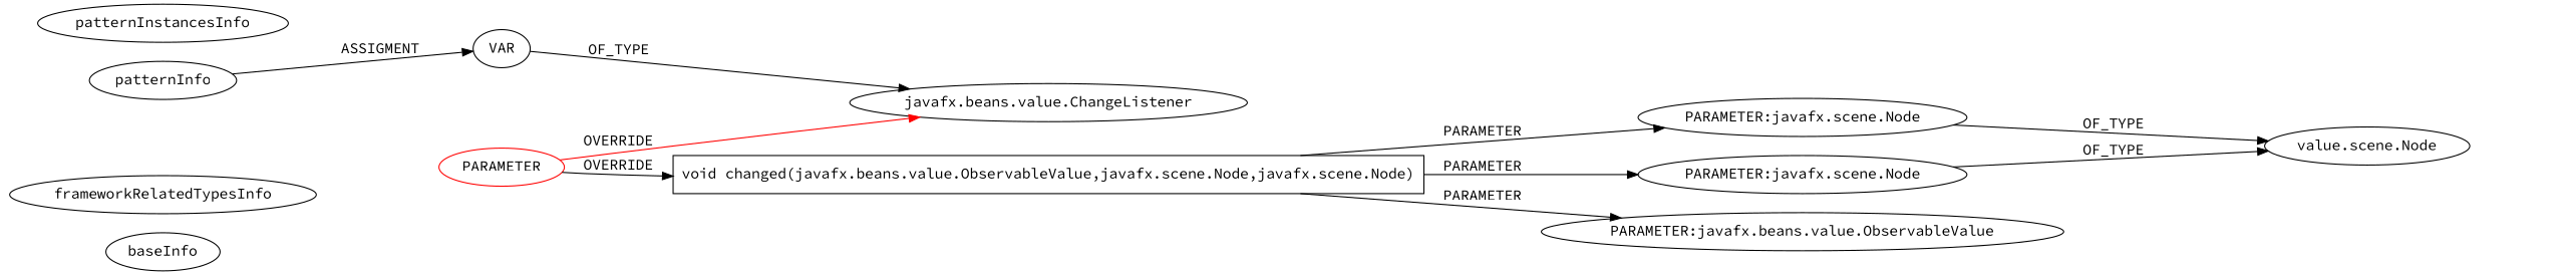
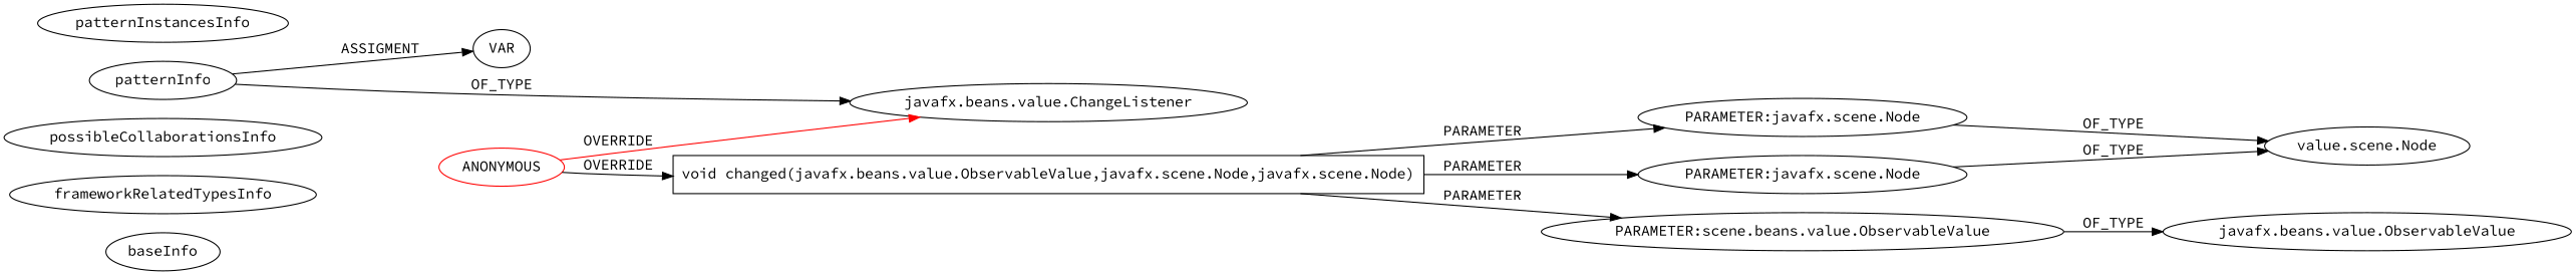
  digraph {
    fontname="Source Code Pro"
    rankdir=LR
    node [fontname="Source Code Pro" isFrameworkType=false]
    edge [fontname="Source Code Pro"]
    baseInfo [category=pattern graphId=53 isAnonymous=true possibleRelation=false isFrameworkType=""]
    frameworkRelatedTypesInfo [0="javafx.beans.value.ChangeListener" isFrameworkType=""]
+   possibleCollaborationsInfo [isFrameworkType=""]
    patternInfo [frequency=2.0 patternRootClient=0 isFrameworkType=""]
    n5 [label=VAR vertexType=OUTSIDE_VARIABLE_EXPRESION]
    patternInstancesInfo [0="abuczko-JFXDockManager~/abuczko-JFXDockManager/JFXDockManager-master/JFXDockManager/src/controller/DockManager.java~DockManager~1670" 1="abuczko-JFXDockManager~/abuczko-JFXDockManager/JFXDockManager-master/JFXDockManager/src/controller/DockPanel.java~DockPanel~1685" isFrameworkType=""]
    n7 [label="value.scene.Node" vertexType=FRAMEWORK_CLASS_TYPE]
    n8 [label="PARAMETER:javafx.scene.Node" vertexType=PARAMETER_DECLARATION]
    n9 [label="PARAMETER:javafx.scene.Node" vertexType=PARAMETER_DECLARATION]
    n10 [label="void changed(javafx.beans.value.ObservableValue,javafx.scene.Node,javafx.scene.Node)" shape=box vertexType=OVERRIDING_METHOD_DECLARATION]
-   n11 [label="PARAMETER:javafx.beans.value.ObservableValue" vertexType=PARAMETER_DECLARATION]
-   n13 [color=red label=PARAMETER vertexType=ROOT_ANONYMOUS_DECLARATION]
+   n11 [label="PARAMETER:scene.beans.value.ObservableValue" vertexType=PARAMETER_DECLARATION]
+   n12 [label="javafx.beans.value.ObservableValue" vertexType=FRAMEWORK_INTERFACE_TYPE]
+   n13 [color=red label=ANONYMOUS vertexType=ROOT_ANONYMOUS_DECLARATION]
    n14 [label="javafx.beans.value.ChangeListener" vertexType=FRAMEWORK_INTERFACE_TYPE]
    patternInfo -> n5 [label=ASSIGMENT]
-   n5 -> n14 [label=OF_TYPE]
+   patternInfo -> n14 [label=OF_TYPE]
    n8 -> n7 [label=OF_TYPE]
    n9 -> n7 [label=OF_TYPE]
    n10 -> n8 [label=PARAMETER]
    n10 -> n9 [label=PARAMETER]
    n10 -> n11 [label=PARAMETER]
+   n11 -> n12 [label=OF_TYPE]
    n13 -> n10 [label=OVERRIDE]
    n13 -> n14 [color=red label=OVERRIDE]
  }
